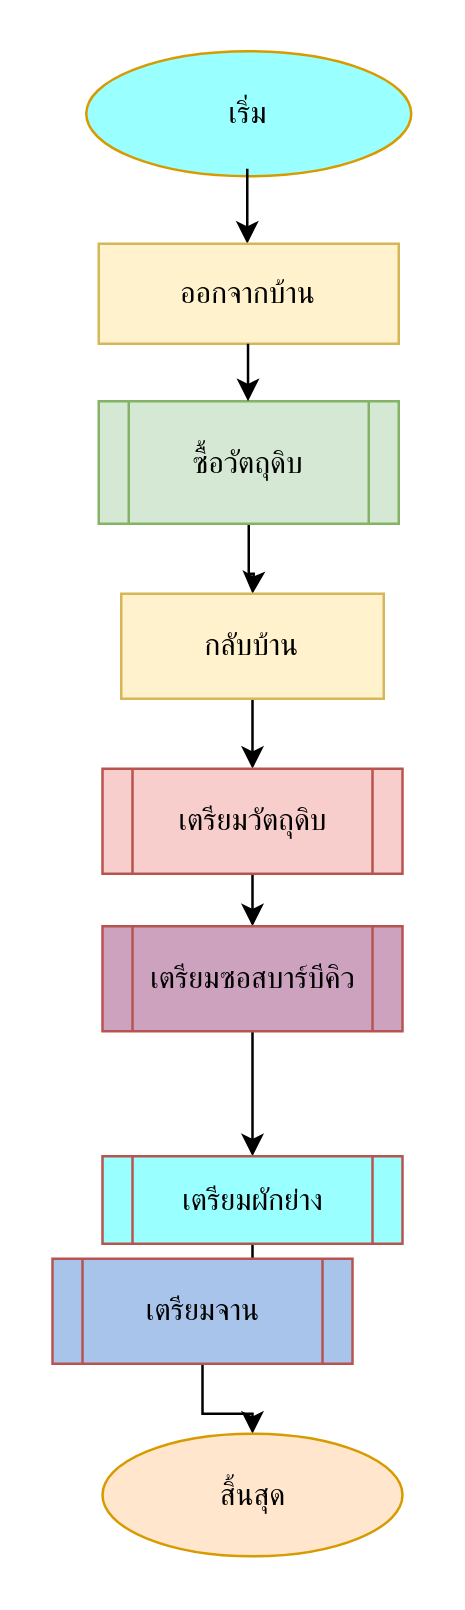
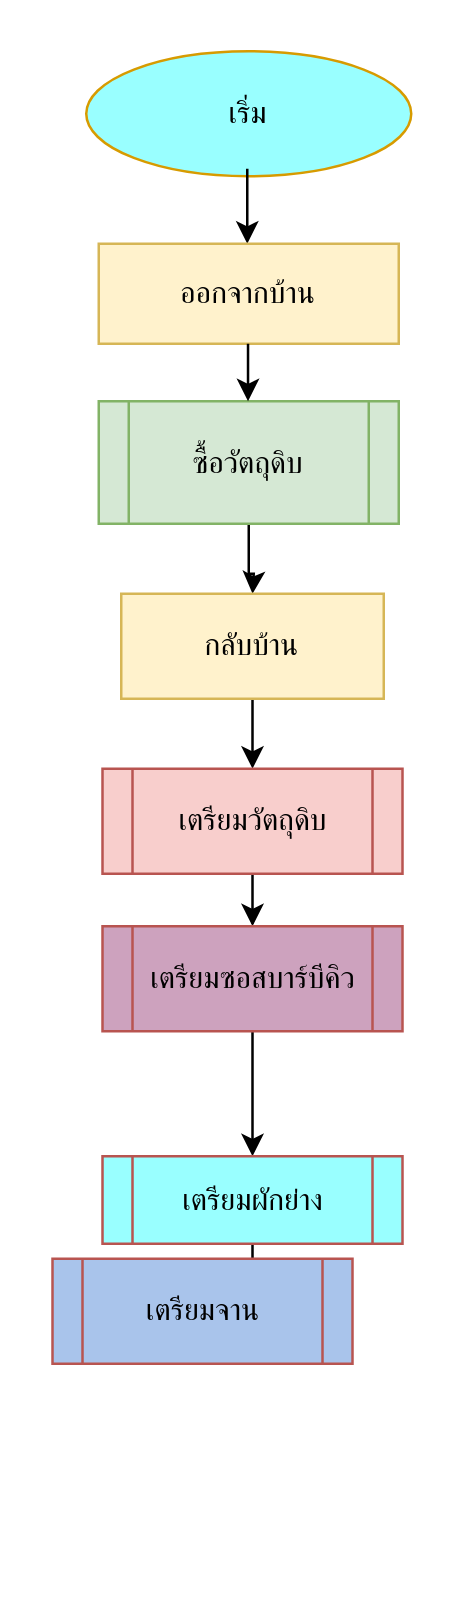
  <mxCell id="0" />
  <mxCell id="1" parent="0" />
  <mxCell id="2" value="เริ่ม" style="ellipse;whiteSpace=wrap;html=1;fillColor=#99ffff;strokeColor=#d79b00;" vertex="1" parent="1"><mxGeometry x="34" y="20" width="130" height="50" as="geometry" /></mxCell>
  <mxCell id="3" value="" style="endArrow=classic;html=1;rounded=0;" edge="1" parent="1"><mxGeometry width="50" height="50" relative="1" as="geometry"><mxPoint x="98.41" y="67" as="sourcePoint" /><mxPoint x="98.41" y="97" as="targetPoint" /><Array as="points" /></mxGeometry></mxCell>
  <mxCell id="4" value="ออกจากบ้าน" style="rounded=0;whiteSpace=wrap;html=1;fillColor=#fff2cc;strokeColor=#d6b656;" vertex="1" parent="1"><mxGeometry x="39" y="97" width="120" height="40" as="geometry" /></mxCell>
  <mxCell id="5" value="" style="edgeStyle=orthogonalEdgeStyle;rounded=0;orthogonalLoop=1;jettySize=auto;html=1;" edge="1" parent="1" source="6"><mxGeometry relative="1" as="geometry"><mxPoint x="100.529" y="237" as="targetPoint" /></mxGeometry></mxCell>
  <mxCell id="6" value="ซื้อวัตถุดิบ" style="shape=process;whiteSpace=wrap;html=1;backgroundOutline=1;fillColor=#d5e8d4;strokeColor=#82b366;" vertex="1" parent="1"><mxGeometry x="39" y="160" width="120" height="49" as="geometry" /></mxCell>
  <mxCell id="7" value="" style="endArrow=classic;html=1;rounded=0;" edge="1" parent="1"><mxGeometry width="50" height="50" relative="1" as="geometry"><mxPoint x="98.71" y="137" as="sourcePoint" /><mxPoint x="98.71" y="160" as="targetPoint" /></mxGeometry></mxCell>
  <mxCell id="8" value="" style="edgeStyle=orthogonalEdgeStyle;rounded=0;orthogonalLoop=1;jettySize=auto;html=1;" edge="1" parent="1" source="9" target="11"><mxGeometry relative="1" as="geometry" /></mxCell>
  <mxCell id="9" value="กลับบ้าน" style="rounded=0;whiteSpace=wrap;html=1;fillColor=#fff2cc;strokeColor=#d6b656;" vertex="1" parent="1"><mxGeometry x="48" y="237" width="105" height="42" as="geometry" /></mxCell>
  <mxCell id="10" value="" style="edgeStyle=orthogonalEdgeStyle;rounded=0;orthogonalLoop=1;jettySize=auto;html=1;" edge="1" parent="1" source="11" target="13"><mxGeometry relative="1" as="geometry" /></mxCell>
  <mxCell id="11" value="เตรียมวัตถุดิบ" style="shape=process;whiteSpace=wrap;html=1;backgroundOutline=1;fillColor=#f8cecc;strokeColor=#b85450;rounded=0;" vertex="1" parent="1"><mxGeometry x="40.5" y="307" width="120" height="42" as="geometry" /></mxCell>
  <mxCell id="12" value="" style="edgeStyle=orthogonalEdgeStyle;rounded=0;orthogonalLoop=1;jettySize=auto;html=1;" edge="1" parent="1" source="13" target="15"><mxGeometry relative="1" as="geometry" /></mxCell>
  <mxCell id="13" value="เตรียมซอสบาร์บีคิว" style="shape=process;whiteSpace=wrap;html=1;backgroundOutline=1;fillColor=#CDA2BE;strokeColor=#b85450;rounded=0;" vertex="1" parent="1"><mxGeometry x="40.5" y="370" width="120" height="42" as="geometry" /></mxCell>
  <mxCell id="14" value="" style="edgeStyle=orthogonalEdgeStyle;rounded=0;orthogonalLoop=1;jettySize=auto;html=1;" edge="1" parent="1" source="15" target="17"><mxGeometry relative="1" as="geometry" /></mxCell>
  <mxCell id="15" value="เตรียมผักย่าง" style="shape=process;whiteSpace=wrap;html=1;backgroundOutline=1;fillColor=#99FFFF;strokeColor=#b85450;rounded=0;" vertex="1" parent="1"><mxGeometry x="40.5" y="462" width="120" height="35" as="geometry" /></mxCell>
- <mxCell id="16" value="" style="edgeStyle=orthogonalEdgeStyle;rounded=0;orthogonalLoop=1;jettySize=auto;html=1;" edge="1" parent="1" source="17" target="18"><mxGeometry relative="1" as="geometry" /></mxCell>
  <mxCell id="17" value="เตรียมจาน" style="shape=process;whiteSpace=wrap;html=1;backgroundOutline=1;fillColor=#A9C4EB;strokeColor=#b85450;rounded=0;" vertex="1" parent="1"><mxGeometry x="20.5" y="503" width="120" height="42" as="geometry" /></mxCell>
- <mxCell id="18" value="สิ้นสุด" style="ellipse;whiteSpace=wrap;html=1;fillColor=#ffe6cc;strokeColor=#d79b00;rounded=0;" vertex="1" parent="1"><mxGeometry x="40.5" y="573" width="120" height="49" as="geometry" /></mxCell>
